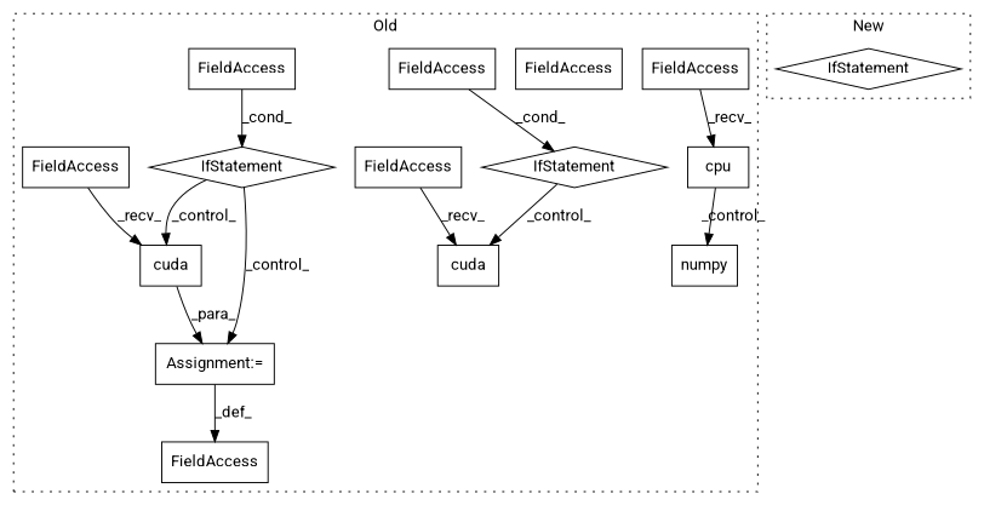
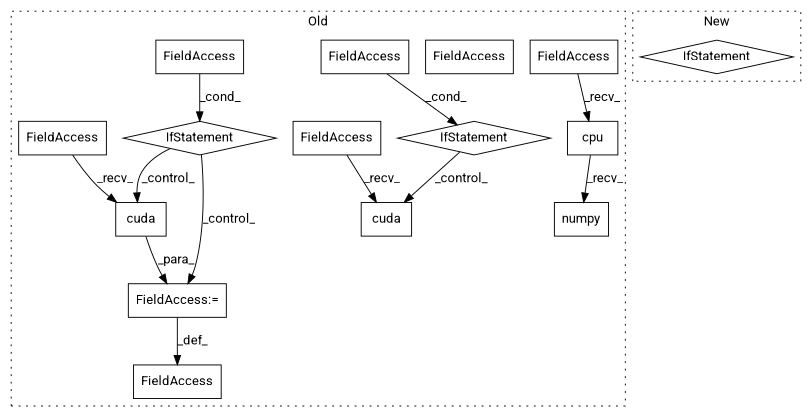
  digraph {
    fontname=Roboto
    node [a=22 fontname=Roboto l=4 s=4796 shape=box]
    edge [fontname=Roboto]
    n1 [a=32 l=7 label=numpy s=5614]
    n2 [a=32 l=5 label=cpu s=5608]
    n3 [l=8 label=FieldAccess s=5594]
    n4 [a=32 l=6 label=cuda s=4845]
    n5 [l=13 label=FieldAccess s=4817]
    n6 [a=32 l=6 label=cuda s=4229]
    n7 [l=9 label=FieldAccess s=4219]
    n8 [label=FieldAccess]
    n9 [a=25 l="4,2" label=IfStatement s="4194,4207" shape=diamond]
-   n10 [a=7 l=1 label="Assignment:=" s=4830]
+   n10 [a=7 l=1 label="FieldAccess:=" s=4830]
    n11 [a=25 l="4,2" label=IfStatement s="4792,4805" shape=diamond]
    n12 [label=FieldAccess]
    n13 [label=FieldAccess s=4198]
    n14 [l=13 label=FieldAccess s=4831]
    n15 [a=25 l=3 label=IfStatement s=3832 shape=diamond]
    subgraph cluster_1 {
      label=Old
      style=dotted
      n1
      n2
      n3
      n4
      n5
      n6
      n7
      n8
      n9
      n10
      n11
      n12
      n13
      n14
    }
    subgraph cluster_2 {
      label=New
      style=dotted
      n15
    }
-   n2 -> n1 [label=_control_]
+   n2 -> n1 [label=_recv_]
    n3 -> n2 [label=_recv_]
    n4 -> n10 [label=_para_]
    n7 -> n6 [label=_recv_]
    n9 -> n6 [label=_control_]
    n10 -> n5 [label=_def_]
    n11 -> n4 [label=_control_]
    n11 -> n10 [label=_control_]
    n12 -> n11 [label=_cond_]
    n13 -> n9 [label=_cond_]
    n14 -> n4 [label=_recv_]
  }
